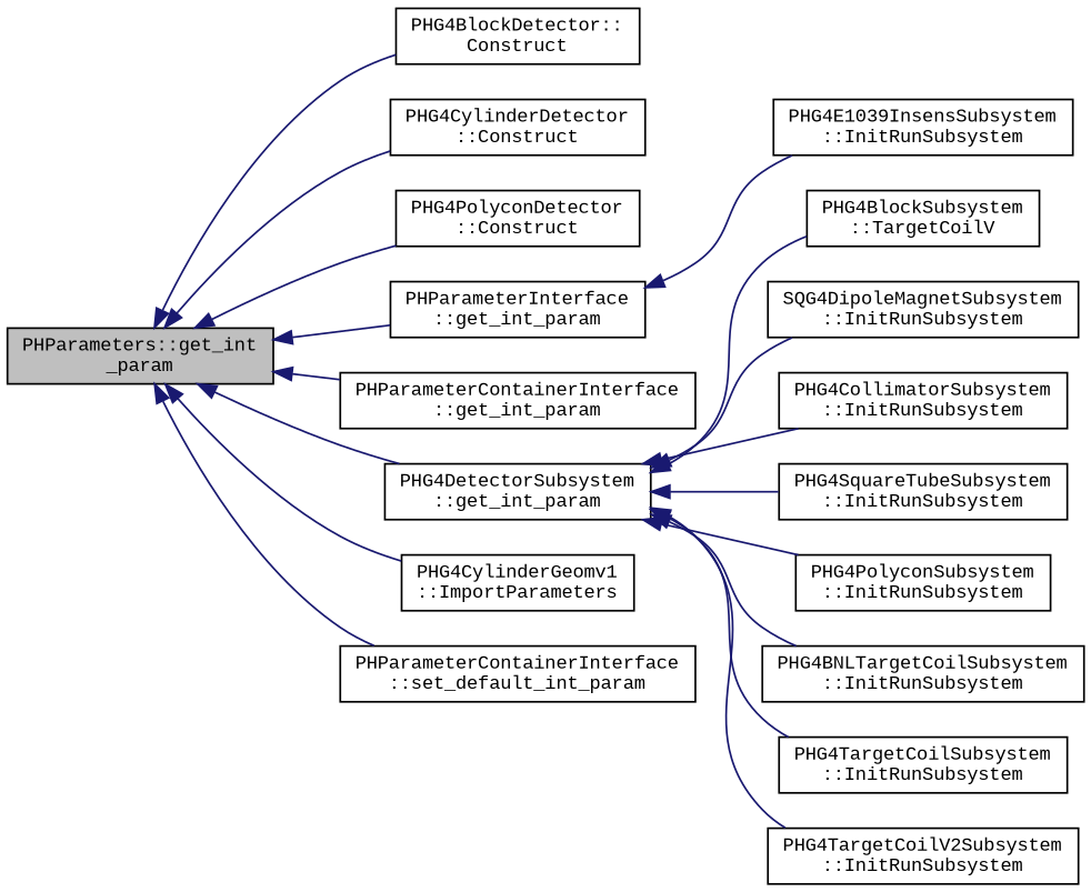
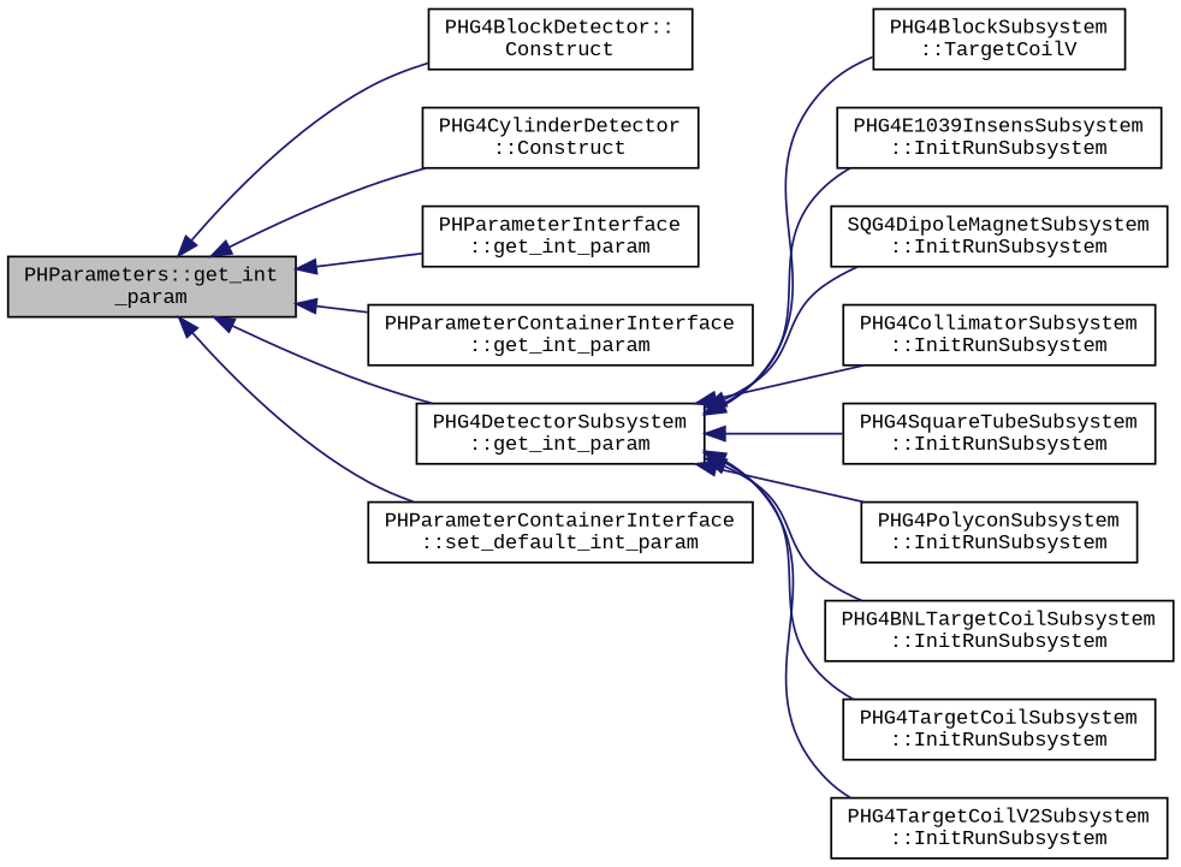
  digraph {
    fontname="Liberation Mono"
    rankdir=LR
    node [color=black fontname="Liberation Mono" fontsize=10 shape=record]
    edge [color=midnightblue dir=back fontname="Liberation Mono" fontsize=10 labelfontname=FreeSans labelfontsize=10 style=solid]
    n1 [fillcolor=grey75 fontcolor=black height=0.2 label="PHParameters::get_int\l_param" style=filled width=0.4]
    n2 [height=0.2 label="PHG4BlockDetector::\lConstruct" width=0.4]
    n3 [height=0.2 label="PHG4CylinderDetector\l::Construct" width=0.4]
-   n4 [height=0.2 label="PHG4PolyconDetector\l::Construct" width=0.4]
    n5 [height=0.2 label="PHParameterInterface\l::get_int_param" width=0.4]
    n6 [height=0.2 label="PHParameterContainerInterface\l::get_int_param" width=0.4]
    n7 [height=0.2 label="PHG4DetectorSubsystem\l::get_int_param" width=0.4]
-   n8 [height=0.2 label="PHG4CylinderGeomv1\l::ImportParameters" width=0.4]
    n9 [height=0.2 label="PHParameterContainerInterface\l::set_default_int_param" width=0.4]
    n10 [height=0.2 label="PHG4BlockSubsystem\l::TargetCoilV" width=0.4]
    n11 [height=0.2 label="PHG4E1039InsensSubsystem\l::InitRunSubsystem" width=0.4]
    n12 [height=0.2 label="SQG4DipoleMagnetSubsystem\l::InitRunSubsystem" width=0.4]
    n13 [height=0.2 label="PHG4CollimatorSubsystem\l::InitRunSubsystem" width=0.4]
    n14 [height=0.2 label="PHG4SquareTubeSubsystem\l::InitRunSubsystem" width=0.4]
    n15 [height=0.2 label="PHG4PolyconSubsystem\l::InitRunSubsystem" width=0.4]
    n16 [height=0.2 label="PHG4BNLTargetCoilSubsystem\l::InitRunSubsystem" width=0.4]
    n17 [height=0.2 label="PHG4TargetCoilSubsystem\l::InitRunSubsystem" width=0.4]
    n18 [height=0.2 label="PHG4TargetCoilV2Subsystem\l::InitRunSubsystem" width=0.4]
    n1 -> n2
    n1 -> n3
-   n1 -> n4
    n1 -> n5
    n1 -> n6
    n1 -> n7
-   n1 -> n8
    n1 -> n9
    n7 -> n10
-   n5 -> n11
+   n7 -> n11
    n7 -> n12
    n7 -> n13
    n7 -> n14
    n7 -> n15
    n7 -> n16
    n7 -> n17
    n7 -> n18
  }
